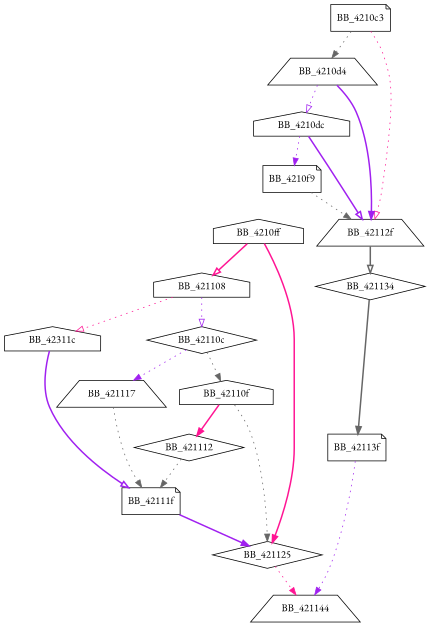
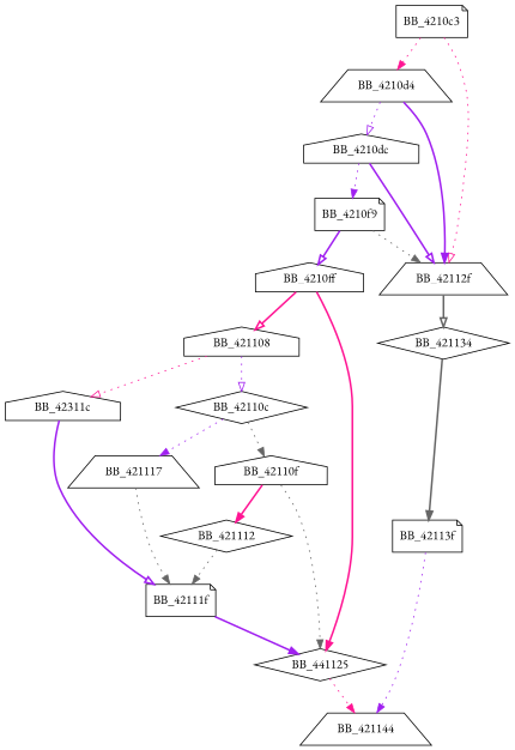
  digraph {
    fontname="EB Garamond"
    node [fontname="EB Garamond" shape=house]
    edge [arrowhead=normal color=purple fontname="EB Garamond" style=dotted]
    BB_4210c3 [shape=note]
    BB_4210d4 [shape=trapezium]
    BB_42112f [shape=trapezium]
    BB_4210dc
    BB_421134 [shape=diamond]
    BB_4210f9 [shape=note]
    BB_42113f [shape=note]
    BB_4210ff
    BB_421108
-   BB_421125 [shape=diamond]
+   BB_421125 [shape=diamond label=BB_441125]
    BB_42110c [shape=diamond]
    n12 [label=BB_42311c]
    BB_421144 [shape=trapezium]
    BB_42110f
    BB_421117 [shape=trapezium]
    BB_42111f [shape=note]
    BB_421112 [shape=diamond]
-   BB_4210c3 -> BB_4210d4 [color=gray40]
+   BB_4210c3 -> BB_4210d4 [color=deeppink]
    BB_4210c3 -> BB_42112f [arrowhead=onormal color=deeppink]
    BB_4210d4 -> BB_42112f [style=bold]
    BB_4210d4 -> BB_4210dc [arrowhead=onormal]
    BB_42112f -> BB_421134 [arrowhead=onormal color=gray40 style=bold]
    BB_4210dc -> BB_42112f [arrowhead=onormal style=bold]
    BB_4210dc -> BB_4210f9
    BB_421134 -> BB_42113f [color=gray40 style=bold]
    BB_4210f9 -> BB_42112f [color=gray40]
+   BB_4210f9 -> BB_4210ff [arrowhead=onormal style=bold]
    BB_42113f -> BB_421144
    BB_4210ff -> BB_421108 [arrowhead=onormal color=deeppink style=bold]
    BB_4210ff -> BB_421125 [color=deeppink style=bold]
    BB_421108 -> BB_42110c [arrowhead=onormal]
    BB_421108 -> n12 [arrowhead=onormal color=deeppink]
    BB_421125 -> BB_421144 [color=deeppink]
    BB_42110c -> BB_42110f [color=gray40]
    BB_42110c -> BB_421117
    n12 -> BB_42111f [arrowhead=onormal style=bold]
    BB_42110f -> BB_421125 [color=gray40]
    BB_42110f -> BB_421112 [color=deeppink style=bold]
    BB_421117 -> BB_42111f [color=gray40]
    BB_42111f -> BB_421125 [style=bold]
    BB_421112 -> BB_42111f [color=gray40]
  }
